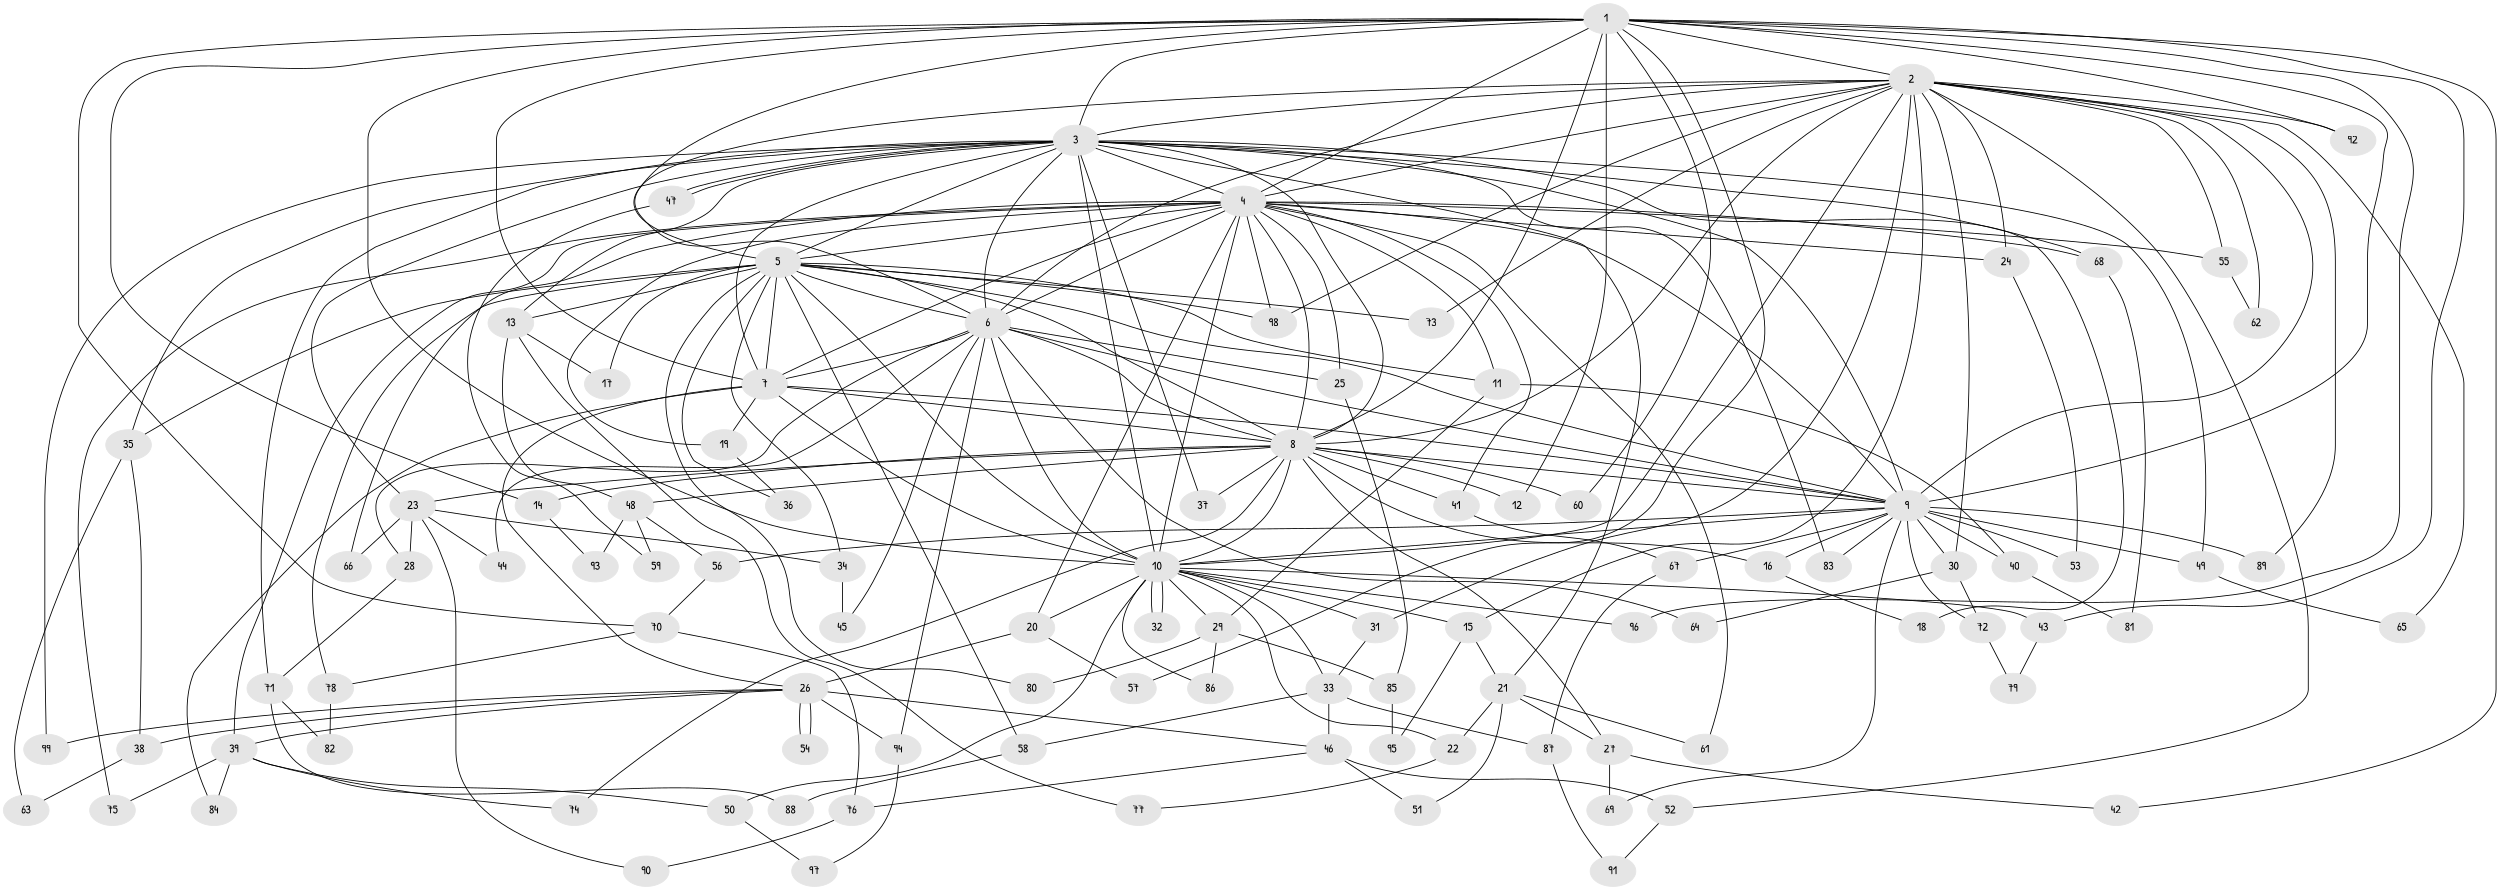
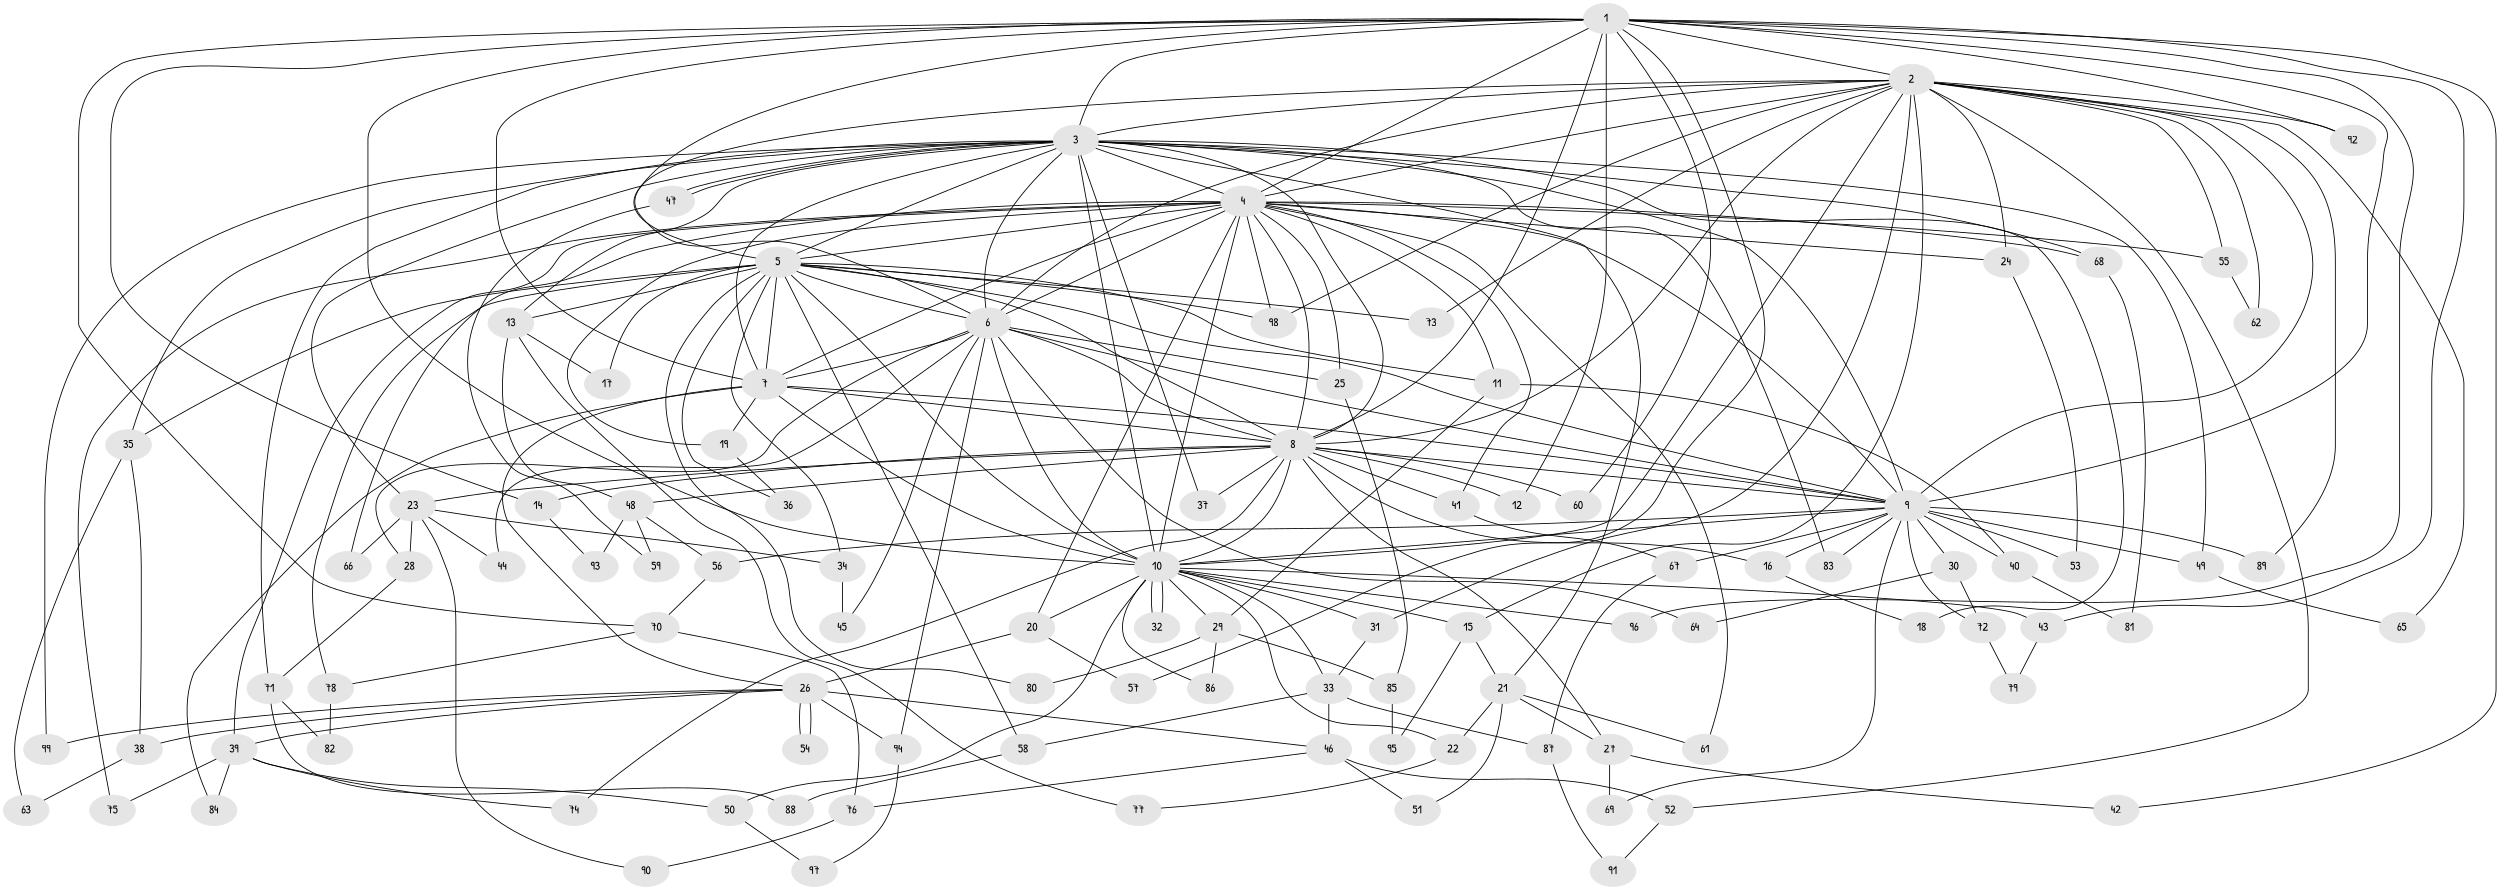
  graph {
    fontname="Patrick Hand"
    node [color=gray90 fontname="Patrick Hand" style=filled]
    edge [fontname="Patrick Hand"]
    1
    2
    3
    4
    6
    7
    8
    9
    10
    12
    14
    42
    43
    57
    60
    70
    92
    96
    5
    15
    24
    30
    31
    52
    55
    62
    65
    73
    89
    98
    13
    18
    21
    23
    35
    37
    47
    49
    68
    71
    83
    99
    11
    19
    20
    25
    39
    41
    61
    66
    75
    17
    34
    36
    58
    78
    80
    28
    44
    45
    64
    94
    26
    84
    16
    27
    48
    74
    40
    53
    56
    67
    69
    72
    22
    29
    32
    33
    50
    86
    93
    79
    76
    95
    91
    77
    51
    90
    38
    63
    59
    81
    88
    82
    85
    97
    46
    54
    87
    1 -- 2
    1 -- 3
    1 -- 4
    1 -- 6
    1 -- 7
    1 -- 8
    1 -- 9
    1 -- 10
    1 -- 12
    1 -- 14
    1 -- 42
    1 -- 43
    1 -- 57
    1 -- 60
    1 -- 70
    1 -- 92
    1 -- 96
    2 -- 3
    2 -- 4
    2 -- 6
    2 -- 8
    2 -- 9
    2 -- 10
    2 -- 92
    2 -- 5
    2 -- 15
    2 -- 24
-   2 -- 30
    2 -- 31
    2 -- 52
    2 -- 55
    2 -- 62
    2 -- 65
    2 -- 73
    2 -- 89
    2 -- 98
    3 -- 4
    3 -- 6
    3 -- 7
    3 -- 8
    3 -- 9
    3 -- 10
    3 -- 5
    3 -- 13
    3 -- 18
    3 -- 21
    3 -- 23
    3 -- 35
    3 -- 37
    3 -- 47
    3 -- 47
    3 -- 49
    3 -- 68
    3 -- 71
    3 -- 83
    3 -- 99
    4 -- 6
    4 -- 7
    4 -- 8
    4 -- 9
    4 -- 10
    4 -- 5
    4 -- 24
    4 -- 55
    4 -- 98
    4 -- 68
    4 -- 11
    4 -- 19
    4 -- 20
    4 -- 25
    4 -- 39
    4 -- 41
    4 -- 61
    4 -- 66
    4 -- 75
    6 -- 7
    6 -- 8
    6 -- 9
    6 -- 10
    6 -- 25
    6 -- 28
    6 -- 44
    6 -- 45
    6 -- 64
    6 -- 94
    7 -- 8
    7 -- 9
    7 -- 10
    7 -- 19
    7 -- 26
    7 -- 84
    8 -- 9
    8 -- 10
    8 -- 12
    8 -- 14
    8 -- 60
    8 -- 23
    8 -- 37
    8 -- 41
    8 -- 16
    8 -- 27
    8 -- 48
    8 -- 74
    9 -- 10
    9 -- 30
    9 -- 89
    9 -- 49
    9 -- 83
    9 -- 16
    9 -- 40
    9 -- 53
    9 -- 56
    9 -- 67
    9 -- 69
    9 -- 72
    10 -- 43
    10 -- 96
    10 -- 15
    10 -- 31
    10 -- 20
    10 -- 22
    10 -- 29
    10 -- 32
    10 -- 32
    10 -- 33
    10 -- 50
    10 -- 86
    14 -- 93
    43 -- 79
    70 -- 78
    70 -- 76
    5 -- 6
    5 -- 7
    5 -- 8
    5 -- 9
    5 -- 10
    5 -- 73
    5 -- 98
    5 -- 13
    5 -- 35
    5 -- 11
    5 -- 17
    5 -- 34
    5 -- 36
    5 -- 58
    5 -- 78
    5 -- 80
    15 -- 21
    15 -- 95
    24 -- 53
    30 -- 64
    30 -- 72
    31 -- 33
    52 -- 91
    55 -- 62
    13 -- 17
    13 -- 48
    13 -- 77
    21 -- 61
    21 -- 27
    21 -- 22
    21 -- 51
    23 -- 66
    23 -- 34
    23 -- 28
    23 -- 44
    23 -- 90
    35 -- 38
    35 -- 63
    47 -- 59
    49 -- 65
    68 -- 81
    71 -- 88
    71 -- 82
    11 -- 40
    11 -- 29
    19 -- 36
    20 -- 57
    20 -- 26
    25 -- 85
    39 -- 75
    39 -- 84
    39 -- 74
    39 -- 50
    41 -- 67
    34 -- 45
    58 -- 88
    78 -- 82
    28 -- 71
    94 -- 97
    26 -- 99
    26 -- 39
    26 -- 94
    26 -- 38
    26 -- 46
    26 -- 54
    26 -- 54
    16 -- 18
    27 -- 42
    27 -- 69
    48 -- 56
    48 -- 93
    48 -- 59
    40 -- 81
    56 -- 70
    67 -- 87
    72 -- 79
    22 -- 77
    29 -- 80
    29 -- 86
    29 -- 85
    33 -- 58
    33 -- 46
    33 -- 87
    50 -- 97
    76 -- 90
    38 -- 63
    85 -- 95
    46 -- 52
    46 -- 76
    46 -- 51
    87 -- 91
  }
